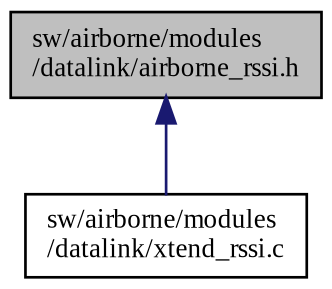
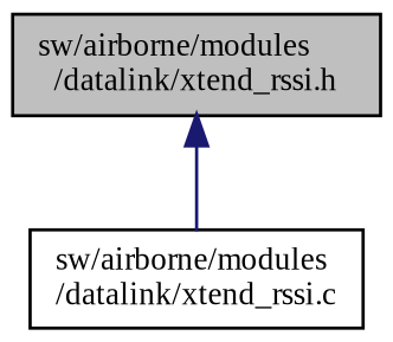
  digraph {
    fontname="Liberation Serif"
    node [color=black fontname="Liberation Serif" fontsize=10 shape=record style=filled]
-   n1 [fillcolor=grey75 fontcolor=black height=0.2 label="sw/airborne/modules\l/datalink/airborne_rssi.h" width=0.4]
+   n1 [fillcolor=grey75 fontcolor=black height=0.2 label="sw/airborne/modules\l/datalink/xtend_rssi.h" width=0.4]
    n2 [fillcolor=white height=0.2 label="sw/airborne/modules\l/datalink/xtend_rssi.c" width=0.4]
    n1 -> n2 [color=midnightblue dir=back fontname="Liberation Serif" fontsize=10 labelfontname=FreeSans labelfontsize=10 style=solid]
  }
